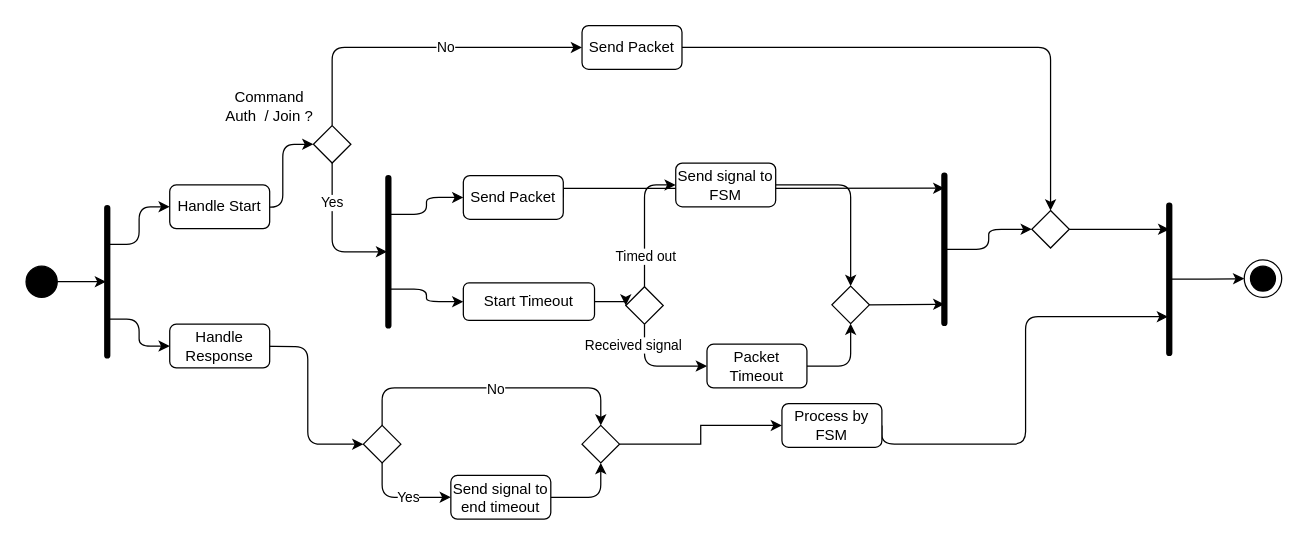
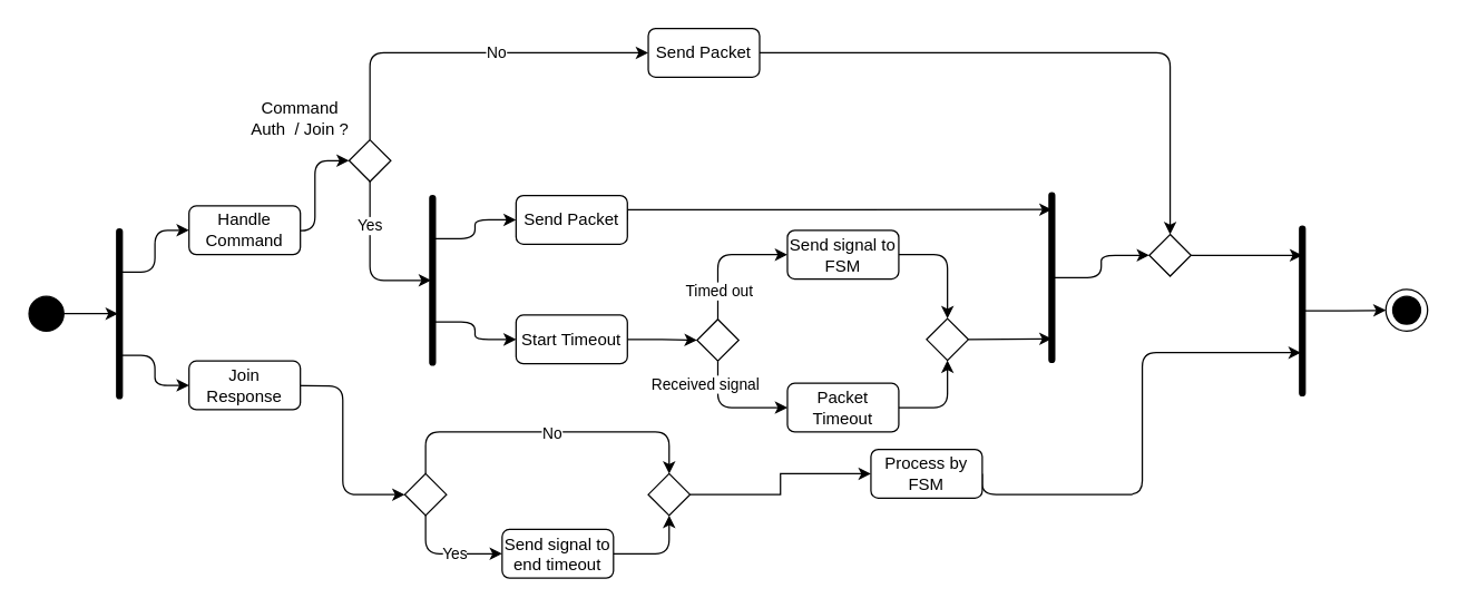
  <mxCell id="0" />
  <mxCell id="1" parent="0" />
  <mxCell id="2" style="edgeStyle=orthogonalEdgeStyle;rounded=1;orthogonalLoop=1;jettySize=auto;html=1;exitX=0.75;exitY=1;exitDx=0;exitDy=0;entryX=0;entryY=0.5;entryDx=0;entryDy=0;curved=0;" parent="1" source="4" target="6" edge="1"><mxGeometry relative="1" as="geometry" /></mxCell>
  <mxCell id="3" style="edgeStyle=orthogonalEdgeStyle;rounded=1;orthogonalLoop=1;jettySize=auto;html=1;exitX=0.25;exitY=1;exitDx=0;exitDy=0;entryX=0;entryY=0.5;entryDx=0;entryDy=0;curved=0;" parent="1" source="4" target="8" edge="1"><mxGeometry relative="1" as="geometry" /></mxCell>
  <mxCell id="4" value="" style="rounded=1;whiteSpace=wrap;html=1;fillColor=#000000;strokeWidth=3;perimeterSpacing=0;arcSize=50;rotation=-90;" parent="1" vertex="1"><mxGeometry x="25" y="224" width="120" height="2" as="geometry" /></mxCell>
  <mxCell id="5" style="edgeStyle=orthogonalEdgeStyle;rounded=1;orthogonalLoop=1;jettySize=auto;html=1;entryX=0;entryY=0.5;entryDx=0;entryDy=0;curved=0;" parent="1" target="17" edge="1"><mxGeometry relative="1" as="geometry"><mxPoint x="200" y="165" as="sourcePoint" /></mxGeometry></mxCell>
- <mxCell id="6" value="Handle Start" style="rounded=1;whiteSpace=wrap;html=1;" parent="1" vertex="1"><mxGeometry x="135" y="147.5" width="80" height="35" as="geometry" /></mxCell>
+ <mxCell id="6" value="Handle Command" style="rounded=1;whiteSpace=wrap;html=1;" parent="1" vertex="1"><mxGeometry x="135" y="147.5" width="80" height="35" as="geometry" /></mxCell>
  <mxCell id="7" style="edgeStyle=orthogonalEdgeStyle;rounded=1;orthogonalLoop=1;jettySize=auto;html=1;exitX=1;exitY=0.5;exitDx=0;exitDy=0;entryX=0;entryY=0.5;entryDx=0;entryDy=0;curved=0;" parent="1" target="30" edge="1"><mxGeometry relative="1" as="geometry"><mxPoint x="250" y="335" as="targetPoint" /><mxPoint x="200" y="276.5" as="sourcePoint" /></mxGeometry></mxCell>
- <mxCell id="8" value="Handle Response" style="rounded=1;whiteSpace=wrap;html=1;" parent="1" vertex="1"><mxGeometry x="135" y="259" width="80" height="35" as="geometry" /></mxCell>
+ <mxCell id="8" value="Join Response" style="rounded=1;whiteSpace=wrap;html=1;" parent="1" vertex="1"><mxGeometry x="135" y="259" width="80" height="35" as="geometry" /></mxCell>
  <mxCell id="9" value="" style="ellipse;whiteSpace=wrap;html=1;aspect=fixed;" parent="1" vertex="1"><mxGeometry x="995" y="207.5" width="30" height="30" as="geometry" /></mxCell>
  <mxCell id="10" value="" style="ellipse;whiteSpace=wrap;html=1;aspect=fixed;fillColor=#000000;" parent="1" vertex="1"><mxGeometry x="1000" y="212.5" width="20" height="20" as="geometry" /></mxCell>
  <mxCell id="11" style="edgeStyle=orthogonalEdgeStyle;rounded=0;orthogonalLoop=1;jettySize=auto;html=1;exitX=1;exitY=0.5;exitDx=0;exitDy=0;entryX=0.5;entryY=0;entryDx=0;entryDy=0;" parent="1" source="12" target="4" edge="1"><mxGeometry relative="1" as="geometry" /></mxCell>
  <mxCell id="12" value="" style="ellipse;whiteSpace=wrap;html=1;aspect=fixed;fillColor=#000000;" parent="1" vertex="1"><mxGeometry x="20" y="212.5" width="25" height="25" as="geometry" /></mxCell>
  <mxCell id="13" style="edgeStyle=orthogonalEdgeStyle;rounded=1;orthogonalLoop=1;jettySize=auto;html=1;exitX=0.5;exitY=1;exitDx=0;exitDy=0;entryX=0.5;entryY=0;entryDx=0;entryDy=0;curved=0;" parent="1" source="17" target="23" edge="1"><mxGeometry relative="1" as="geometry" /></mxCell>
  <mxCell id="14" value="Yes" style="edgeLabel;html=1;align=center;verticalAlign=middle;resizable=0;points=[];" vertex="1" connectable="0" parent="13"><mxGeometry x="-0.468" y="-1" relative="1" as="geometry"><mxPoint as="offset" /></mxGeometry></mxCell>
  <mxCell id="15" style="edgeStyle=orthogonalEdgeStyle;rounded=1;orthogonalLoop=1;jettySize=auto;html=1;exitX=0.5;exitY=0;exitDx=0;exitDy=0;entryX=0;entryY=0.5;entryDx=0;entryDy=0;curved=0;" parent="1" source="17" target="41" edge="1"><mxGeometry relative="1" as="geometry"><mxPoint x="390" y="70" as="targetPoint" /></mxGeometry></mxCell>
  <mxCell id="16" value="No" style="edgeLabel;html=1;align=center;verticalAlign=middle;resizable=0;points=[];" vertex="1" connectable="0" parent="15"><mxGeometry x="0.163" y="3" relative="1" as="geometry"><mxPoint y="3" as="offset" /></mxGeometry></mxCell>
  <mxCell id="17" value="" style="rhombus;whiteSpace=wrap;html=1;" parent="1" vertex="1"><mxGeometry x="250" y="100" width="30" height="30" as="geometry" /></mxCell>
  <mxCell id="18" style="edgeStyle=orthogonalEdgeStyle;rounded=0;orthogonalLoop=1;jettySize=auto;html=1;exitX=1;exitY=0.5;exitDx=0;exitDy=0;entryX=0;entryY=0.5;entryDx=0;entryDy=0;" parent="1" source="19" target="33" edge="1"><mxGeometry relative="1" as="geometry" /></mxCell>
- <mxCell id="19" value="Start Timeout" style="rounded=1;whiteSpace=wrap;html=1;" parent="1" vertex="1"><mxGeometry x="370" y="226" width="105" height="30" as="geometry" /></mxCell>
+ <mxCell id="19" value="Start Timeout" style="rounded=1;whiteSpace=wrap;html=1;" parent="1" vertex="1"><mxGeometry x="370" y="226" width="80" height="35" as="geometry" /></mxCell>
  <mxCell id="20" value="Command Auth&amp;nbsp; / Join ?" style="text;html=1;align=center;verticalAlign=middle;whiteSpace=wrap;rounded=0;" parent="1" vertex="1"><mxGeometry x="175" y="70" width="80" height="30" as="geometry" /></mxCell>
  <mxCell id="21" style="edgeStyle=orthogonalEdgeStyle;rounded=1;orthogonalLoop=1;jettySize=auto;html=1;exitX=0.25;exitY=1;exitDx=0;exitDy=0;entryX=0;entryY=0.5;entryDx=0;entryDy=0;curved=0;" parent="1" source="23" target="19" edge="1"><mxGeometry relative="1" as="geometry" /></mxCell>
  <mxCell id="22" style="edgeStyle=orthogonalEdgeStyle;rounded=1;orthogonalLoop=1;jettySize=auto;html=1;exitX=0.75;exitY=1;exitDx=0;exitDy=0;entryX=0;entryY=0.5;entryDx=0;entryDy=0;curved=0;" parent="1" source="23" target="25" edge="1"><mxGeometry relative="1" as="geometry" /></mxCell>
  <mxCell id="23" value="" style="rounded=1;whiteSpace=wrap;html=1;fillColor=#000000;strokeWidth=3;perimeterSpacing=0;arcSize=50;rotation=-90;" parent="1" vertex="1"><mxGeometry x="250" y="200" width="120" height="2" as="geometry" /></mxCell>
  <mxCell id="24" style="edgeStyle=orthogonalEdgeStyle;rounded=0;orthogonalLoop=1;jettySize=auto;html=1;exitX=1;exitY=0.5;exitDx=0;exitDy=0;entryX=0.907;entryY=0.5;entryDx=0;entryDy=0;entryPerimeter=0;" parent="1" source="25" target="49" edge="1"><mxGeometry relative="1" as="geometry"><Array as="points"><mxPoint x="450" y="150" /></Array></mxGeometry></mxCell>
  <mxCell id="25" value="Send Packet" style="rounded=1;whiteSpace=wrap;html=1;" parent="1" vertex="1"><mxGeometry x="370" y="140" width="80" height="35" as="geometry" /></mxCell>
  <mxCell id="26" style="edgeStyle=orthogonalEdgeStyle;rounded=1;orthogonalLoop=1;jettySize=auto;html=1;exitX=0.5;exitY=0;exitDx=0;exitDy=0;entryX=0.5;entryY=0;entryDx=0;entryDy=0;curved=0;" parent="1" source="30" target="39" edge="1"><mxGeometry relative="1" as="geometry"><Array as="points"><mxPoint x="305" y="310" /><mxPoint x="480" y="310" /></Array></mxGeometry></mxCell>
  <mxCell id="27" value="No" style="edgeLabel;html=1;align=center;verticalAlign=middle;resizable=0;points=[];" vertex="1" connectable="0" parent="26"><mxGeometry x="-0.188" y="1" relative="1" as="geometry"><mxPoint x="25" y="1" as="offset" /></mxGeometry></mxCell>
  <mxCell id="28" style="edgeStyle=orthogonalEdgeStyle;rounded=1;orthogonalLoop=1;jettySize=auto;html=1;exitX=0.5;exitY=1;exitDx=0;exitDy=0;entryX=0;entryY=0.5;entryDx=0;entryDy=0;curved=0;" parent="1" source="30" target="35" edge="1"><mxGeometry relative="1" as="geometry" /></mxCell>
  <mxCell id="29" value="Yes" style="edgeLabel;html=1;align=center;verticalAlign=middle;resizable=0;points=[];" vertex="1" connectable="0" parent="28"><mxGeometry x="-0.277" y="3" relative="1" as="geometry"><mxPoint x="18" y="3" as="offset" /></mxGeometry></mxCell>
  <mxCell id="30" value="" style="rhombus;whiteSpace=wrap;html=1;" parent="1" vertex="1"><mxGeometry x="290" y="340" width="30" height="30" as="geometry" /></mxCell>
  <mxCell id="31" style="edgeStyle=orthogonalEdgeStyle;rounded=1;orthogonalLoop=1;jettySize=auto;html=1;exitX=0.5;exitY=0;exitDx=0;exitDy=0;entryX=0;entryY=0.5;entryDx=0;entryDy=0;curved=0;" parent="1" source="33" target="43" edge="1"><mxGeometry relative="1" as="geometry"><mxPoint x="545" y="170" as="targetPoint" /></mxGeometry></mxCell>
  <mxCell id="32" value="Timed out" style="edgeLabel;html=1;align=center;verticalAlign=middle;resizable=0;points=[];" parent="31" vertex="1" connectable="0"><mxGeometry x="-0.146" y="-2" relative="1" as="geometry"><mxPoint x="-2" y="20" as="offset" /></mxGeometry></mxCell>
  <mxCell id="33" value="" style="rhombus;whiteSpace=wrap;html=1;" parent="1" vertex="1"><mxGeometry x="500" y="229" width="30" height="30" as="geometry" /></mxCell>
  <mxCell id="34" style="edgeStyle=orthogonalEdgeStyle;rounded=1;orthogonalLoop=1;jettySize=auto;html=1;exitX=1;exitY=0.5;exitDx=0;exitDy=0;entryX=0.5;entryY=1;entryDx=0;entryDy=0;curved=0;" parent="1" source="35" target="39" edge="1"><mxGeometry relative="1" as="geometry" /></mxCell>
  <mxCell id="35" value="Send signal to end timeout" style="rounded=1;whiteSpace=wrap;html=1;" parent="1" vertex="1"><mxGeometry x="360" y="380" width="80" height="35" as="geometry" /></mxCell>
  <mxCell id="36" style="edgeStyle=orthogonalEdgeStyle;rounded=1;orthogonalLoop=1;jettySize=auto;html=1;exitX=1;exitY=0.5;exitDx=0;exitDy=0;entryX=0.25;entryY=0;entryDx=0;entryDy=0;curved=0;" parent="1" source="37" target="54" edge="1"><mxGeometry relative="1" as="geometry"><mxPoint x="895" y="270" as="targetPoint" /><Array as="points"><mxPoint x="820" y="355" /><mxPoint x="820" y="253" /></Array></mxGeometry></mxCell>
  <mxCell id="37" value="Process by FSM" style="rounded=1;whiteSpace=wrap;html=1;" parent="1" vertex="1"><mxGeometry x="625" y="322.5" width="80" height="35" as="geometry" /></mxCell>
  <mxCell id="38" style="edgeStyle=orthogonalEdgeStyle;rounded=0;orthogonalLoop=1;jettySize=auto;html=1;exitX=1;exitY=0.5;exitDx=0;exitDy=0;entryX=0;entryY=0.5;entryDx=0;entryDy=0;" parent="1" source="39" target="37" edge="1"><mxGeometry relative="1" as="geometry"><mxPoint x="515" y="355" as="targetPoint" /></mxGeometry></mxCell>
  <mxCell id="39" value="" style="rhombus;whiteSpace=wrap;html=1;" parent="1" vertex="1"><mxGeometry x="465" y="340" width="30" height="30" as="geometry" /></mxCell>
  <mxCell id="40" style="edgeStyle=orthogonalEdgeStyle;rounded=1;orthogonalLoop=1;jettySize=auto;html=1;exitX=1;exitY=0.5;exitDx=0;exitDy=0;entryX=0.5;entryY=0;entryDx=0;entryDy=0;curved=0;" parent="1" source="41" target="52" edge="1"><mxGeometry relative="1" as="geometry" /></mxCell>
  <mxCell id="41" value="Send Packet" style="rounded=1;whiteSpace=wrap;html=1;" parent="1" vertex="1"><mxGeometry x="465" y="20" width="80" height="35" as="geometry" /></mxCell>
  <mxCell id="42" style="edgeStyle=orthogonalEdgeStyle;rounded=1;orthogonalLoop=1;jettySize=auto;html=1;exitX=1;exitY=0.5;exitDx=0;exitDy=0;entryX=0.5;entryY=0;entryDx=0;entryDy=0;curved=0;" parent="1" source="43" target="50" edge="1"><mxGeometry relative="1" as="geometry" /></mxCell>
- <mxCell id="43" value="Send signal to FSM" style="rounded=1;whiteSpace=wrap;html=1;" parent="1" vertex="1"><mxGeometry x="540" y="130" width="80" height="35" as="geometry" /></mxCell>
+ <mxCell id="43" value="Send signal to FSM" style="rounded=1;whiteSpace=wrap;html=1;" parent="1" vertex="1"><mxGeometry x="565" y="165" width="80" height="35" as="geometry" /></mxCell>
  <mxCell id="44" value="" style="edgeStyle=orthogonalEdgeStyle;rounded=1;orthogonalLoop=1;jettySize=auto;html=1;exitX=0.5;exitY=1;exitDx=0;exitDy=0;entryX=0;entryY=0.5;entryDx=0;entryDy=0;curved=0;" parent="1" source="33" target="47" edge="1"><mxGeometry relative="1" as="geometry"><mxPoint x="615" y="310" as="targetPoint" /><mxPoint x="515" y="259" as="sourcePoint" /></mxGeometry></mxCell>
  <mxCell id="45" value="Received signal" style="edgeLabel;html=1;align=center;verticalAlign=middle;resizable=0;points=[];" parent="44" vertex="1" connectable="0"><mxGeometry x="-0.127" y="-4" relative="1" as="geometry"><mxPoint x="-12" y="-21" as="offset" /></mxGeometry></mxCell>
  <mxCell id="46" style="edgeStyle=orthogonalEdgeStyle;rounded=1;orthogonalLoop=1;jettySize=auto;html=1;exitX=1;exitY=0.5;exitDx=0;exitDy=0;entryX=0.5;entryY=1;entryDx=0;entryDy=0;curved=0;" parent="1" source="47" target="50" edge="1"><mxGeometry relative="1" as="geometry" /></mxCell>
  <mxCell id="47" value="Packet Timeout" style="rounded=1;whiteSpace=wrap;html=1;" parent="1" vertex="1"><mxGeometry x="565" y="275" width="80" height="35" as="geometry" /></mxCell>
  <mxCell id="48" style="edgeStyle=orthogonalEdgeStyle;rounded=1;orthogonalLoop=1;jettySize=auto;html=1;exitX=0.5;exitY=1;exitDx=0;exitDy=0;entryX=0;entryY=0.5;entryDx=0;entryDy=0;curved=0;" parent="1" source="49" target="52" edge="1"><mxGeometry relative="1" as="geometry" /></mxCell>
  <mxCell id="49" value="" style="rounded=1;whiteSpace=wrap;html=1;fillColor=#000000;strokeWidth=3;perimeterSpacing=0;arcSize=50;rotation=-90;" parent="1" vertex="1"><mxGeometry x="695" y="198" width="120" height="2" as="geometry" /></mxCell>
  <mxCell id="50" value="" style="rhombus;whiteSpace=wrap;html=1;" parent="1" vertex="1"><mxGeometry x="665" y="228.5" width="30" height="30" as="geometry" /></mxCell>
  <mxCell id="51" style="edgeStyle=orthogonalEdgeStyle;rounded=0;orthogonalLoop=1;jettySize=auto;html=1;exitX=1;exitY=0.5;exitDx=0;exitDy=0;" parent="1" source="50" edge="1"><mxGeometry relative="1" as="geometry"><mxPoint x="755" y="243" as="targetPoint" /></mxGeometry></mxCell>
  <mxCell id="52" value="" style="rhombus;whiteSpace=wrap;html=1;" parent="1" vertex="1"><mxGeometry x="825" y="168" width="30" height="30" as="geometry" /></mxCell>
  <mxCell id="53" style="edgeStyle=orthogonalEdgeStyle;rounded=0;orthogonalLoop=1;jettySize=auto;html=1;exitX=0.5;exitY=1;exitDx=0;exitDy=0;entryX=0;entryY=0.5;entryDx=0;entryDy=0;" parent="1" source="54" target="9" edge="1"><mxGeometry relative="1" as="geometry" /></mxCell>
  <mxCell id="54" value="" style="rounded=1;whiteSpace=wrap;html=1;fillColor=#000000;strokeWidth=3;perimeterSpacing=0;arcSize=50;rotation=-90;" parent="1" vertex="1"><mxGeometry x="875" y="222" width="120" height="2" as="geometry" /></mxCell>
  <mxCell id="55" style="edgeStyle=orthogonalEdgeStyle;rounded=0;orthogonalLoop=1;jettySize=auto;html=1;exitX=1;exitY=0.5;exitDx=0;exitDy=0;entryX=0.833;entryY=0.5;entryDx=0;entryDy=0;entryPerimeter=0;" parent="1" source="52" target="54" edge="1"><mxGeometry relative="1" as="geometry" /></mxCell>
